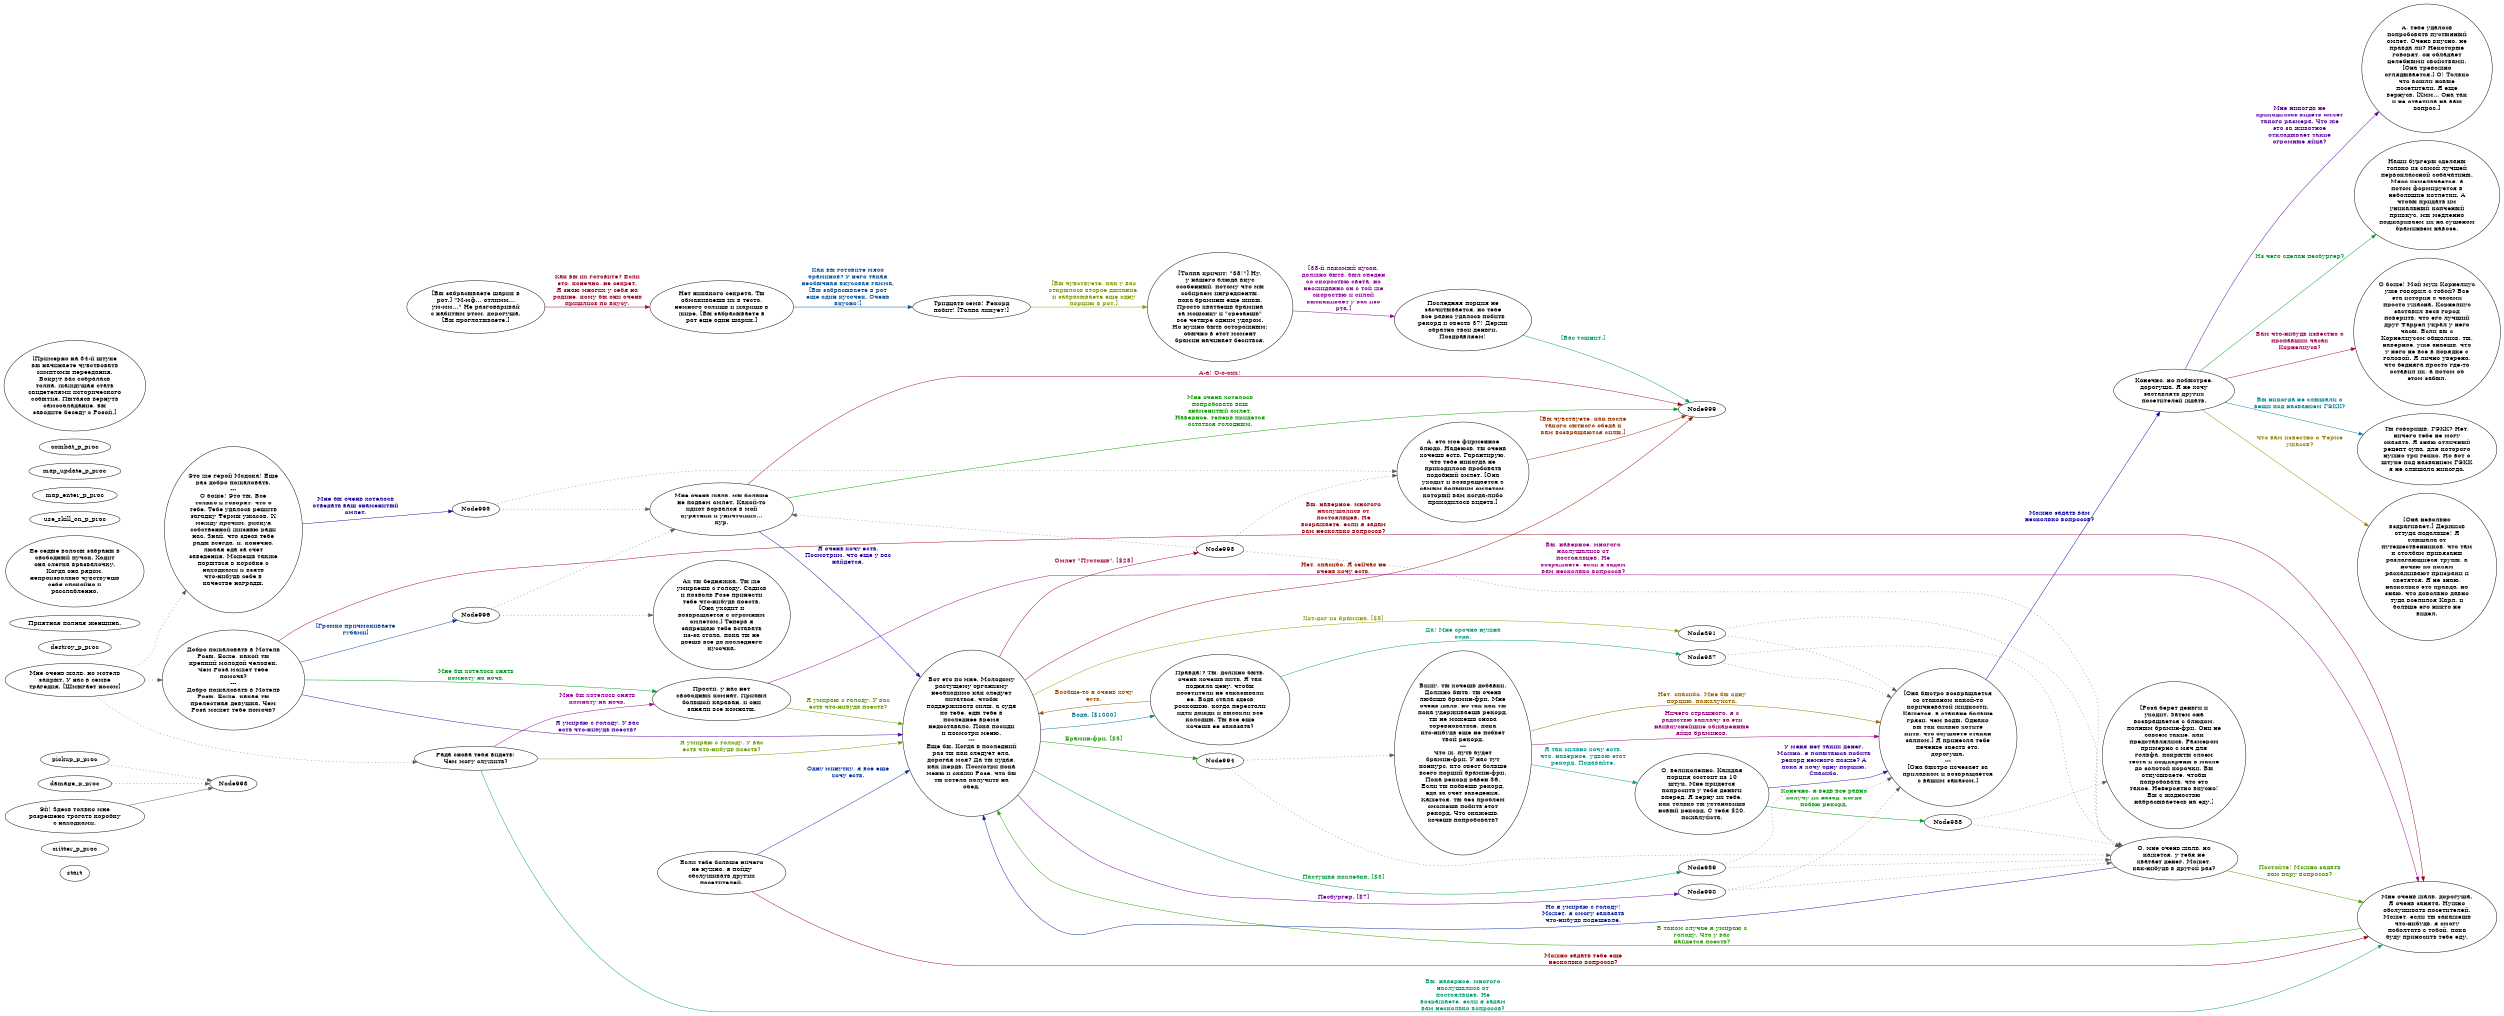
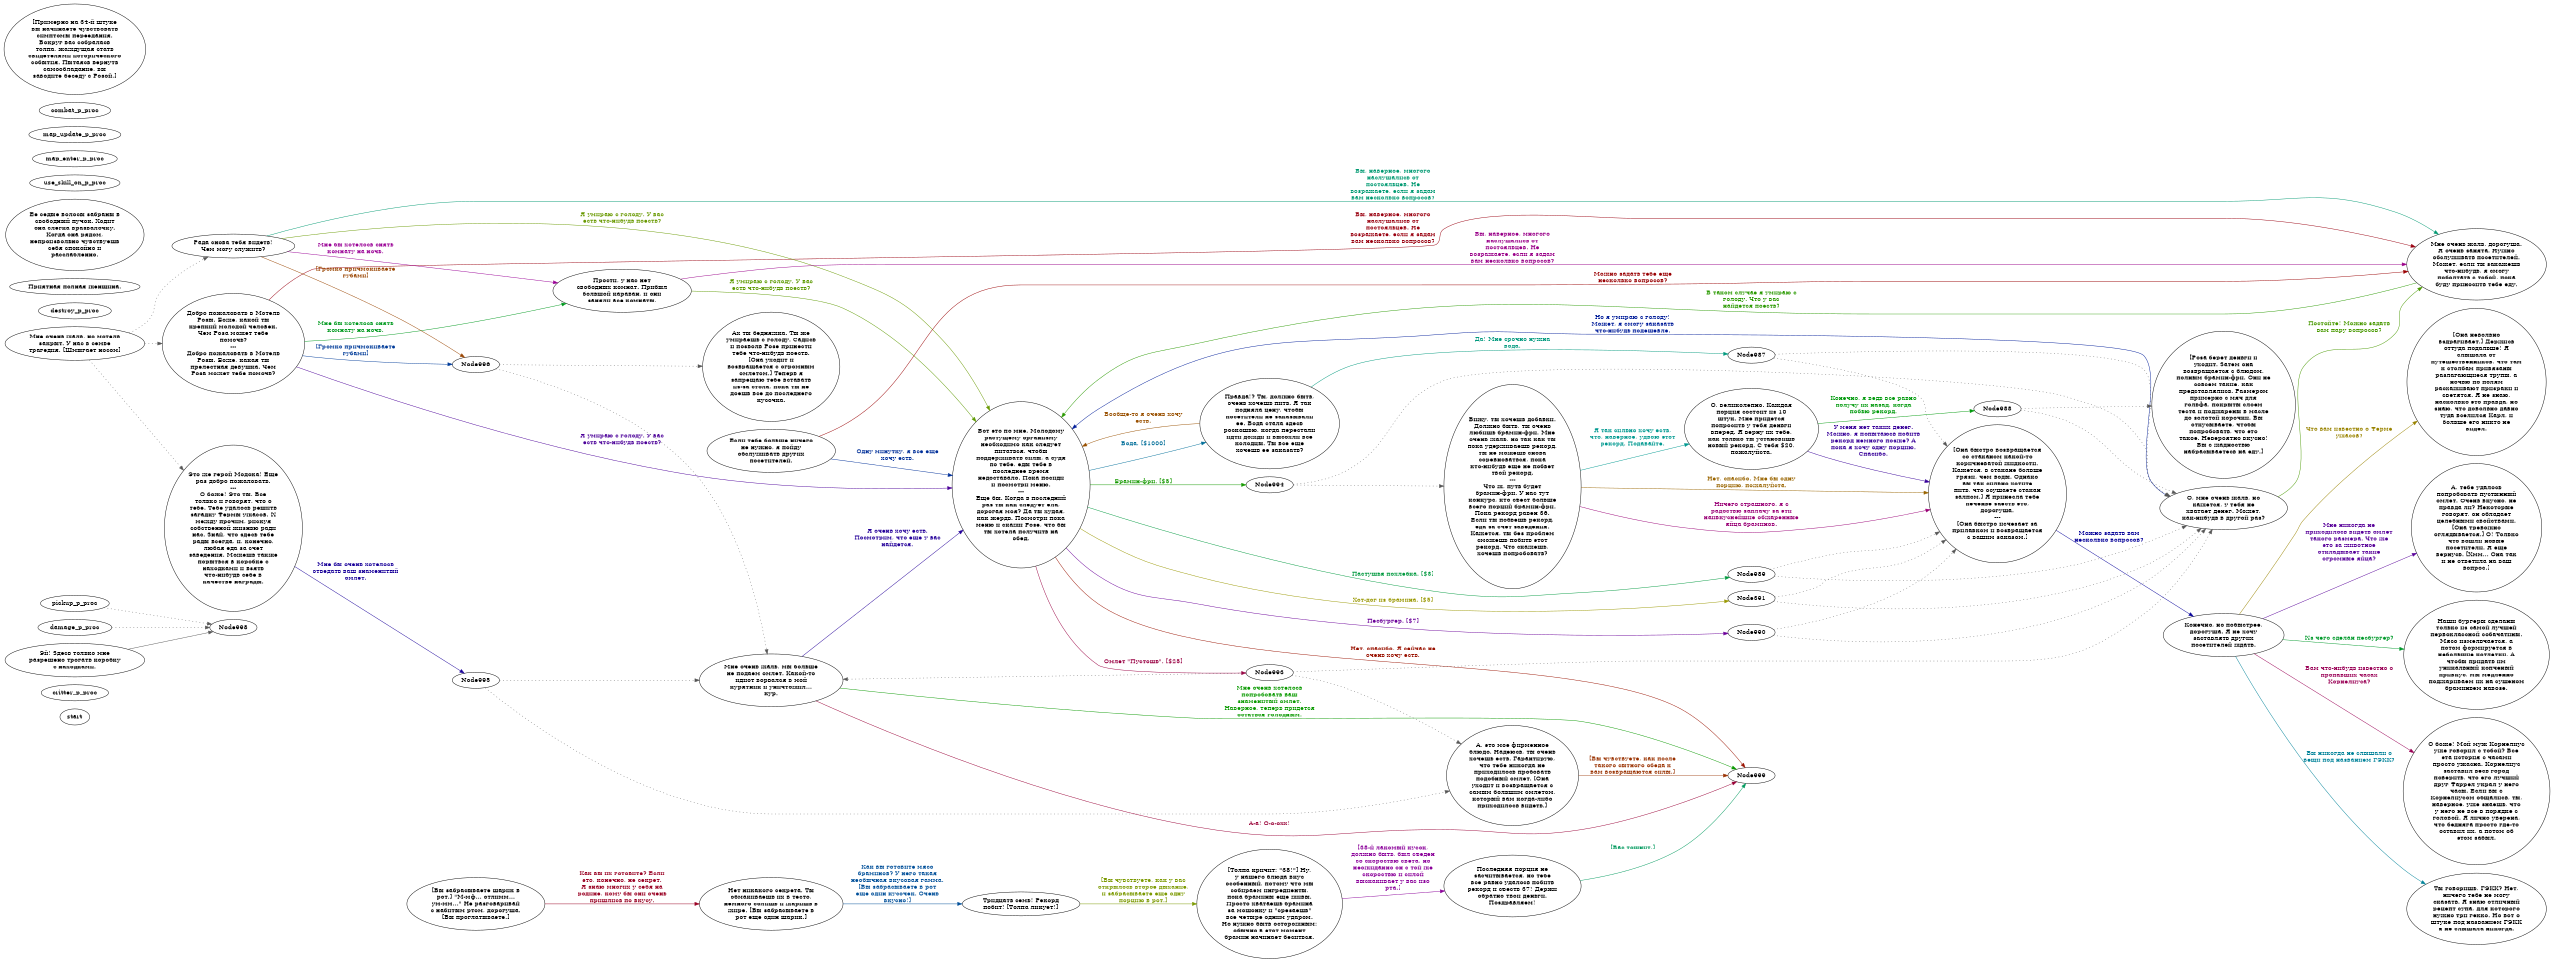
  digraph {
    rankdir=LR
    node [color="#000000" fillcolor="#FFFFFF" style=filled]
    edge [color="#555555"]
    start
    critter_p_proc
    pickup_p_proc
    Node998
    n5 [label="Мне очень жаль, но мотель\nзакрыт. У нас в семье\nтрагедия. [Шмыгает носом]"]
    n6 [label="Это же герой Модока! Еще\nраз добро пожаловать.\n---\nО боже! Это ты. Все\nтолько и говорят, что о\nтебе. Тебе удалось решить\nзагадку Фермы ужасов. И\nмежду прочим, рискуя\nсобственной жизнью ради\nнас. Знай, что здесь тебе\nрады всегда, и, конечно,\nлюбая еда за счет\nзаведения. Можешь также\nпорыться в коробке с\nнаходками и взять\nчто-нибудь себе в\nкачестве награды."]
    n7 [label="Добро пожаловать в Мотель\nРозы. Боже, какой ты\nкрепкий молодой человек.\nЧем Роза может тебе\nпомочь?\n---\nДобро пожаловать в Мотель\nРозы. Боже, какая ты\nпрелестная девушка. Чем\nРоза может тебе помочь?"]
    n8 [label="Рада снова тебя видеть!\nЧем могу служить?"]
    Node995
    n10 [label="Вот это по мне. Молодому\nрастущему организму\nнеобходимо как следует\nпитаться, чтобы\nподдерживать силы, а судя\nпо тебе, еды тебе в\nпоследнее время\nнедоставало. Пока посиди\nи посмотри меню.\n---\nЕще бы. Когда в последний\nраз ты как следует ела,\nдорогая моя? Да ты худая,\nкак жердь. Посмотри пока\nменю и скажи Розе, что бы\nты хотела получить на\nобед."]
    n11 [label="Прости, у нас нет\nсвободных комнат. Прибыл\nбольшой караван, и они\nзаняли все комнаты."]
    n12 [label="Мне очень жаль, дорогуша.\nЯ очень занята. Нужно\nобслуживать посетителей.\nМожет, если ты закажешь\nчто-нибудь, я смогу\nпоболтать с тобой, пока\nбуду приносить тебе еду."]
    Node996
    n14 [label="Мне очень жаль, мы больше\nне подаем омлет. Какой-то\nидиот ворвался в мой\nкурятник и уничтожил...\nкур."]
    n15 [label="А, это мое фирменное\nблюдо. Надеюсь, ты очень\nхочешь есть. Гарантирую,\nчто тебе никогда не\nприходилось пробовать\nподобный омлет. [Она\nуходит и возвращается с\nсамым большим омлетом,\nкоторый вам когда-либо\nприходилось видеть.]"]
    Node994
    Node993
    n18 [label="Правда!? Ты, должно быть,\nочень хочешь пить. Я так\nподняла цену, чтобы\nпосетители не заказывали\nее. Вода стала здесь\nроскошью, когда перестали\nидти дожди и высохли все\nколодцы. Ты все еще\nхочешь ее заказать?"]
    n19 [label=Node391]
    Node990
    Node989
    Node999
    n23 [label="Ах ты бедняжка. Ты же\nумираешь с голоду. Садись\nи позволь Розе принести\nтебе что-нибудь поесть.\n[Она уходит и\nвозвращается с огромным\nомлетом.] Теперь я\nзапрещаю тебе вставать\nиз-за стола, пока ты не\nдоешь все до последнего\nкусочка."]
    destroy_p_proc
    n25 [label="Приятная полная женщина."]
    n26 [label="Ее седые волосы забраны в\nсвободный пучок. Ходит\nона слегка вразвалочку.\nКогда она рядом,\nнепроизвольно чувствуешь\nсебя спокойно и\nрасслабленно."]
    use_skill_on_p_proc
    damage_p_proc
    map_enter_p_proc
    map_update_p_proc
    combat_p_proc
    n32 [label="О, мне очень жаль, но\nкажется, у тебя не\nхватает денег. Может,\nкак-нибудь в другой раз?"]
    n33 [label="Вижу, ты хочешь добавки.\nДолжно быть, ты очень\nлюбишь брамин-фри. Мне\nочень жаль, но так как ты\nпока удерживаешь рекорд,\nты не можешь снова\nсоревноваться, пока\nкто-нибудь еще не побьет\nтвой рекорд.\n---\nЧто ж, путь будет\nбрамин-фри. У нас тут\nконкурс, кто съест больше\nвсего порций брамин-фри.\nПока рекорд равен 36.\nЕсли ты побьешь рекорд,\nеда за счет заведения.\nКажется, ты без проблем\nсможешь побить этот\nрекорд. Что скажешь,\nхочешь попробовать?"]
    Node987
    n35 [label="[Она быстро возвращается\nсо стаканом какой-то\nкоричневатой жидкости.\nКажется, в стакане больше\nгрязи, чем воды. Однако\nвы так сильно хотите\nпить, что осушаете стакан\nзалпом.] Я принесла тебе\nпеченье заесть это,\nдорогуша.\n---\n[Она быстро исчезает за\nприлавком и возвращается\nс вашим заказом.]"]
    n36 [label="О, великолепно. Каждая\nпорция состоит из 10\nштук. Мне придется\nпопросить у тебя деньги\nвперед. Я верну их тебе,\nкак только ты установишь\nновый рекорд. С тебя $20,\nпожалуйста."]
    n37 [label="Конечно, но побыстрее,\nдорогуша. Я не хочу\nзаставлять других\nпосетителей ждать."]
    Node988
    n39 [label="О боже! Мой муж Корнелиус\nуже говорил с тобой? Все\nэта история с часами\nпросто ужасна. Корнелиус\nзаставил весь город\nповерить, что его лучший\nдруг Фаррел украл у него\nчасы. Если вы с\nКорнелиусом общались, ты,\nнаверное, уже знаешь, что\nу него не все в порядке с\nголовой. Я лично уверена,\nчто бедняга просто где-то\nоставил их, а потом об\nэтом забыл."]
    n40 [label="Ты говоришь, ГЭКК? Нет,\nничего тебе не могу\nсказать. Я знаю отличный\nрецепт супа, для которого\nнужно три гекко. Но вот о\nштуке под названием ГЭКК\nя не слышала никогда."]
    n41 [label="[Она невольно\nвздрагивает.] Держись\nоттуда подальше! Я\nслышала от\nпутешественников, что там\nк столбам привязаны\nразлагающиеся трупы, а\nночью по полям\nрасхаживают призраки и\nсветятся. Я не знаю,\nнасколько это правда, но\nзнаю, что довольно давно\nтуда вселился Карл, и\nбольше его никто не\nвидел."]
    n42 [label="А, тебе удалось\nпопробовать пустынный\nомлет. Очень вкусно, не\nправда ли? Некоторые\nговорят, он обладает\nцелебными свойствами.\n[Она тревожно\nоглядывается.] О! Только\nчто вошли новые\nпосетители. Я еще\nвернусь. [Хмм... Она так\nи не ответила на ваш\nвопрос.]"]
    n43 [label="Наши бургеры сделаны\nтолько из самой лучшей\nпервоклассной собачатины.\nМясо измельчается, а\nпотом формируется в\nнебольшие котлетки. А\nчтобы придать им\nуникальный копченый\nпривкус, мы медленно\nподжариваем их на сушеном\nбраминьем навозе."]
    n44 [label="[Роза берет деньги и\nуходит. Затем она\nвозвращается с блюдом,\nполным брамин-фри. Они не\nсовсем такие, как\nпредставлялись. Размером\nпримерно с мяч для\nгольфа, покрыты слоем\nтеста и поджарены в масле\nдо золотой корочки. Вы\nоткусываете, чтобы\nпопробовать, что это\nтакое. Невероятно вкусно!\nВы с жадностью\nнабрасываетесь на еду.]"]
    n45 [label="[Примерно на 34-й штуке\nвы начинаете чувствовать\nсимптомы переедания.\nВокруг вас собралась\nтолпа, жаждущая стать\nсвидетелями исторического\nсобытия. Пытаясь вернуть\nсамообладание, вы\nзаводите беседу с Розой.]"]
    n46 [label="[Вы забрасываете шарик в\nрот.] \"М-мф... отлимм...\nум-мм...\" Не разговаривай\nс набитым ртом, дорогуша.\n[Вы проглатываете.]"]
    n47 [label="Нет никакого секрета. Ты\nобмакиваешь их в тесто,\nнемного солишь и жаришь в\nжире. [Вы забрасываете в\nрот еще один шарик.]"]
    n48 [label="Тридцать семь! Рекорд\nпобит! [Толпа ликует!]"]
    n49 [label="[Толпа кричит: \"38!\"] Ну,\nу нашего блюда вкус\nособенный, потому что мы\nсобираем ингредиенты,\nпока брамины еще живы.\nПросто хватаешь брамина\nза мошонку и \"срезаешь\"\nвсе четыре одним ударом.\nНо нужно быть осторожным:\nобычно в этот момент\nбрамин начинает беситься."]
    n50 [label="Последняя порция не\nзасчитывается, но тебе\nвсе равно удалось побить\nрекорд и съесть 37! Держи\nобратно твои деньги.\nПоздравляем!"]
    n51 [label="Если тебе больше ничего\nне нужно, я пойду\nобслуживать других\nпосетителей."]
    n52 [label="Эй! Здесь только мне\nразрешено трогать коробку\nс находками."]
    pickup_p_proc -> Node998 [style=dotted]
    n5 -> n6 [style=dotted]
    n5 -> n7 [style=dotted]
    n5 -> n8 [style=dotted]
    n6 -> Node995 [color="#180099" fontcolor="#180099" label="Мне бы очень хотелось\nотведать ваш знаменитый\nомлет."]
    n7 -> n10 [color="#4B0099" fontcolor="#4B0099" label="Я умираю с голоду. У вас\nесть что-нибудь поесть?"]
    n7 -> n11 [color="#00991E" fontcolor="#00991E" label="Мне бы хотелось снять\nкомнату на ночь."]
    n7 -> n12 [color="#99000F" fontcolor="#99000F" label="Вы, наверное, многого\nнаслушались от\nпостояльцев. Не\nвозражаете, если я задам\nвам несколько вопросов?"]
    n7 -> Node996 [color="#003B99" fontcolor="#003B99" label="[Громко причмокиваете\nгубами]"]
    n8 -> n10 [color="#689900" fontcolor="#689900" label="Я умираю с голоду. У вас\nесть что-нибудь поесть?"]
    n8 -> n11 [color="#990095" fontcolor="#990095" label="Мне бы хотелось снять\nкомнату на ночь."]
    n8 -> n12 [color="#009971" fontcolor="#009971" label="Вы, наверное, многого\nнаслушались от\nпостояльцев. Не\nвозражаете, если я задам\nвам несколько вопросов?"]
+   n8 -> Node996 [color="#994400" fontcolor="#994400" label="[Громко причмокиваете\nгубами]"]
    Node995 -> n14 [style=dotted]
    Node995 -> n15 [style=dotted]
    n10 -> Node994 [color="#159900" fontcolor="#159900" label="Брамин-фри. [$5]"]
    n10 -> Node993 [color="#990042" fontcolor="#990042" label="Омлет \"Пустошь\". [$25]"]
    n10 -> n18 [color="#006E99" fontcolor="#006E99" label="Вода. [$1000]"]
    n10 -> n19 [color="#999700" fontcolor="#999700" label="Хот-дог из брамина. [$5]"]
    n10 -> Node990 [color="#6A0099" fontcolor="#6A0099" label="Песбургер. [$7]"]
    n10 -> Node989 [color="#00993E" fontcolor="#00993E" label="Пастушья похлебка. [$3]"]
    n10 -> Node999 [color="#991100" fontcolor="#991100" label="Нет, спасибо. Я сейчас не\nочень хочу есть."]
    n11 -> n10 [color="#5C9900" fontcolor="#5C9900" label="Я умираю с голоду. У вас\nесть что-нибудь поесть?"]
    n11 -> n12 [color="#990088" fontcolor="#990088" label="Вы, наверное, многого\nнаслушались от\nпостояльцев. Не\nвозражаете, если я задам\nвам несколько вопросов?"]
    n12 -> n10 [color="#299900" fontcolor="#299900" label="В таком случае я умираю с\nголоду. Что у вас\nнайдется поесть?"]
    Node996 -> n14 [style=dotted]
    Node996 -> n23 [style=dotted]
    n14 -> n10 [color="#240099" fontcolor="#240099" label="Я очень хочу есть.\nПосмотрим, что еще у вас\nнайдется."]
    n14 -> Node999 [color="#099900" fontcolor="#099900" label="Мне очень хотелось\nпопробовать ваш\nзнаменитый омлет.\nНаверное, теперь придется\nостаться голодным."]
    n14 -> Node999 [color="#990036" fontcolor="#990036" label="А-а! О-о-охх!"]
    n15 -> Node999 [color="#993100" fontcolor="#993100" label="[Вы чувствуете, как после\nтакого сытного обеда к\nвам возвращаются силы.]"]
    Node994 -> n32 [style=dotted]
    Node994 -> n33 [style=dotted]
    Node993 -> n14 [style=dotted]
    Node993 -> n15 [style=dotted]
    Node993 -> n32 [style=dotted]
    n18 -> n10 [color="#995000" fontcolor="#995000" label="Вообще-то я очень хочу\nесть."]
    n18 -> Node987 [color="#00997D" fontcolor="#00997D" label="Да! Мне срочно нужна\nвода."]
    n19 -> n32 [style=dotted]
    n19 -> n35 [style=dotted]
    Node990 -> n32 [style=dotted]
    Node990 -> n35 [style=dotted]
    Node989 -> n32 [style=dotted]
    Node989 -> n35 [style=dotted]
    damage_p_proc -> Node998 [style=dotted]
    n32 -> n10 [color="#001C99" fontcolor="#001C99" label="Но я умираю с голоду!\nМожет, я смогу заказать\nчто-нибудь подешевле."]
    n32 -> n12 [color="#489900" fontcolor="#489900" label="Постойте! Можно задать\nвам пару вопросов?"]
    n33 -> n35 [color="#990075" fontcolor="#990075" label="Ничего страшного, я с\nрадостью заплачу за эти\nнаивкуснейшие обжаренные\nяйца браминов."]
    n33 -> n35 [color="#996400" fontcolor="#996400" label="Нет, спасибо. Мне бы одну\nпорцию, пожалуйста."]
    n33 -> n36 [color="#009990" fontcolor="#009990" label="Я так сильно хочу есть,\nчто, наверное, удвою этот\nрекорд. Подавайте."]
    Node987 -> n32 [style=dotted]
    Node987 -> n35 [style=dotted]
    n35 -> n37 [color="#040099" fontcolor="#040099" label="Можно задать вам\nнесколько вопросов?"]
    n36 -> n35 [color="#370099" fontcolor="#370099" label="У меня нет таких денег.\nМожно, я попытаюсь побить\nрекорд немного позже? А\nпока я хочу одну порцию.\nСпасибо."]
    n36 -> Node988 [color="#00990B" fontcolor="#00990B" label="Конечно, я ведь все равно\nполучу их назад, когда\nпобью рекорд."]
    n37 -> n39 [color="#990055" fontcolor="#990055" label="Вам что-нибудь известно о\nпропавших часах\nКорнелиуса?"]
    n37 -> n40 [color="#008299" fontcolor="#008299" label="Вы никогда не слышали о\nвещи под названием ГЭКК?"]
    n37 -> n41 [color="#998300" fontcolor="#998300" label="Что вам известно о Ферме\nужасов?"]
    n37 -> n42 [color="#570099" fontcolor="#570099" label="Мне никогда не\nприходилось видеть омлет\nтакого размера. Что же\nэто за животное\nоткладывает такие\nогромные яйца?"]
    n37 -> n43 [color="#00992A" fontcolor="#00992A" label="Из чего сделан песбургер?"]
    Node988 -> n32 [style=dotted]
    Node988 -> n44 [style=dotted]
    n46 -> n47 [color="#990022" fontcolor="#990022" label="Как вы их готовите? Если\nэто, конечно, не секрет.\nЯ знаю многих у себя на\nродине, кому бы они очень\nпришлись по вкусу."]
    n47 -> n48 [color="#004F99" fontcolor="#004F99" label="Как вы готовите мясо\nбраминов? У него такая\nнеобычная вкусовая гамма.\n[Вы забрасываете в рот\nеще один кусочек. Очень\nвкусно!]"]
    n48 -> n49 [color="#7B9900" fontcolor="#7B9900" label="[Вы чувствуете, как у вас\nоткрылось второе дыхание,\nи забрасываете еще одну\nпорцию в рот.]"]
    n49 -> n50 [color="#8A0099" fontcolor="#8A0099" label="[38-й лакомый кусок,\nдолжно быть, был съеден\nсо скоростью света, но\nнеожиданно он с той же\nскоростью и силой\nвыскакивает у вас изо\nрта.]"]
    n50 -> Node999 [color="#00995D" fontcolor="#00995D" label="[Вас тошнит.]"]
    n51 -> n10 [color="#002F99" fontcolor="#002F99" label="Одну минутку, я все еще\nхочу есть."]
    n51 -> n12 [color="#990002" fontcolor="#990002" label="Можно задать тебе еще\nнесколько вопросов?"]
    n52 -> Node998 [style=solid]
  }
